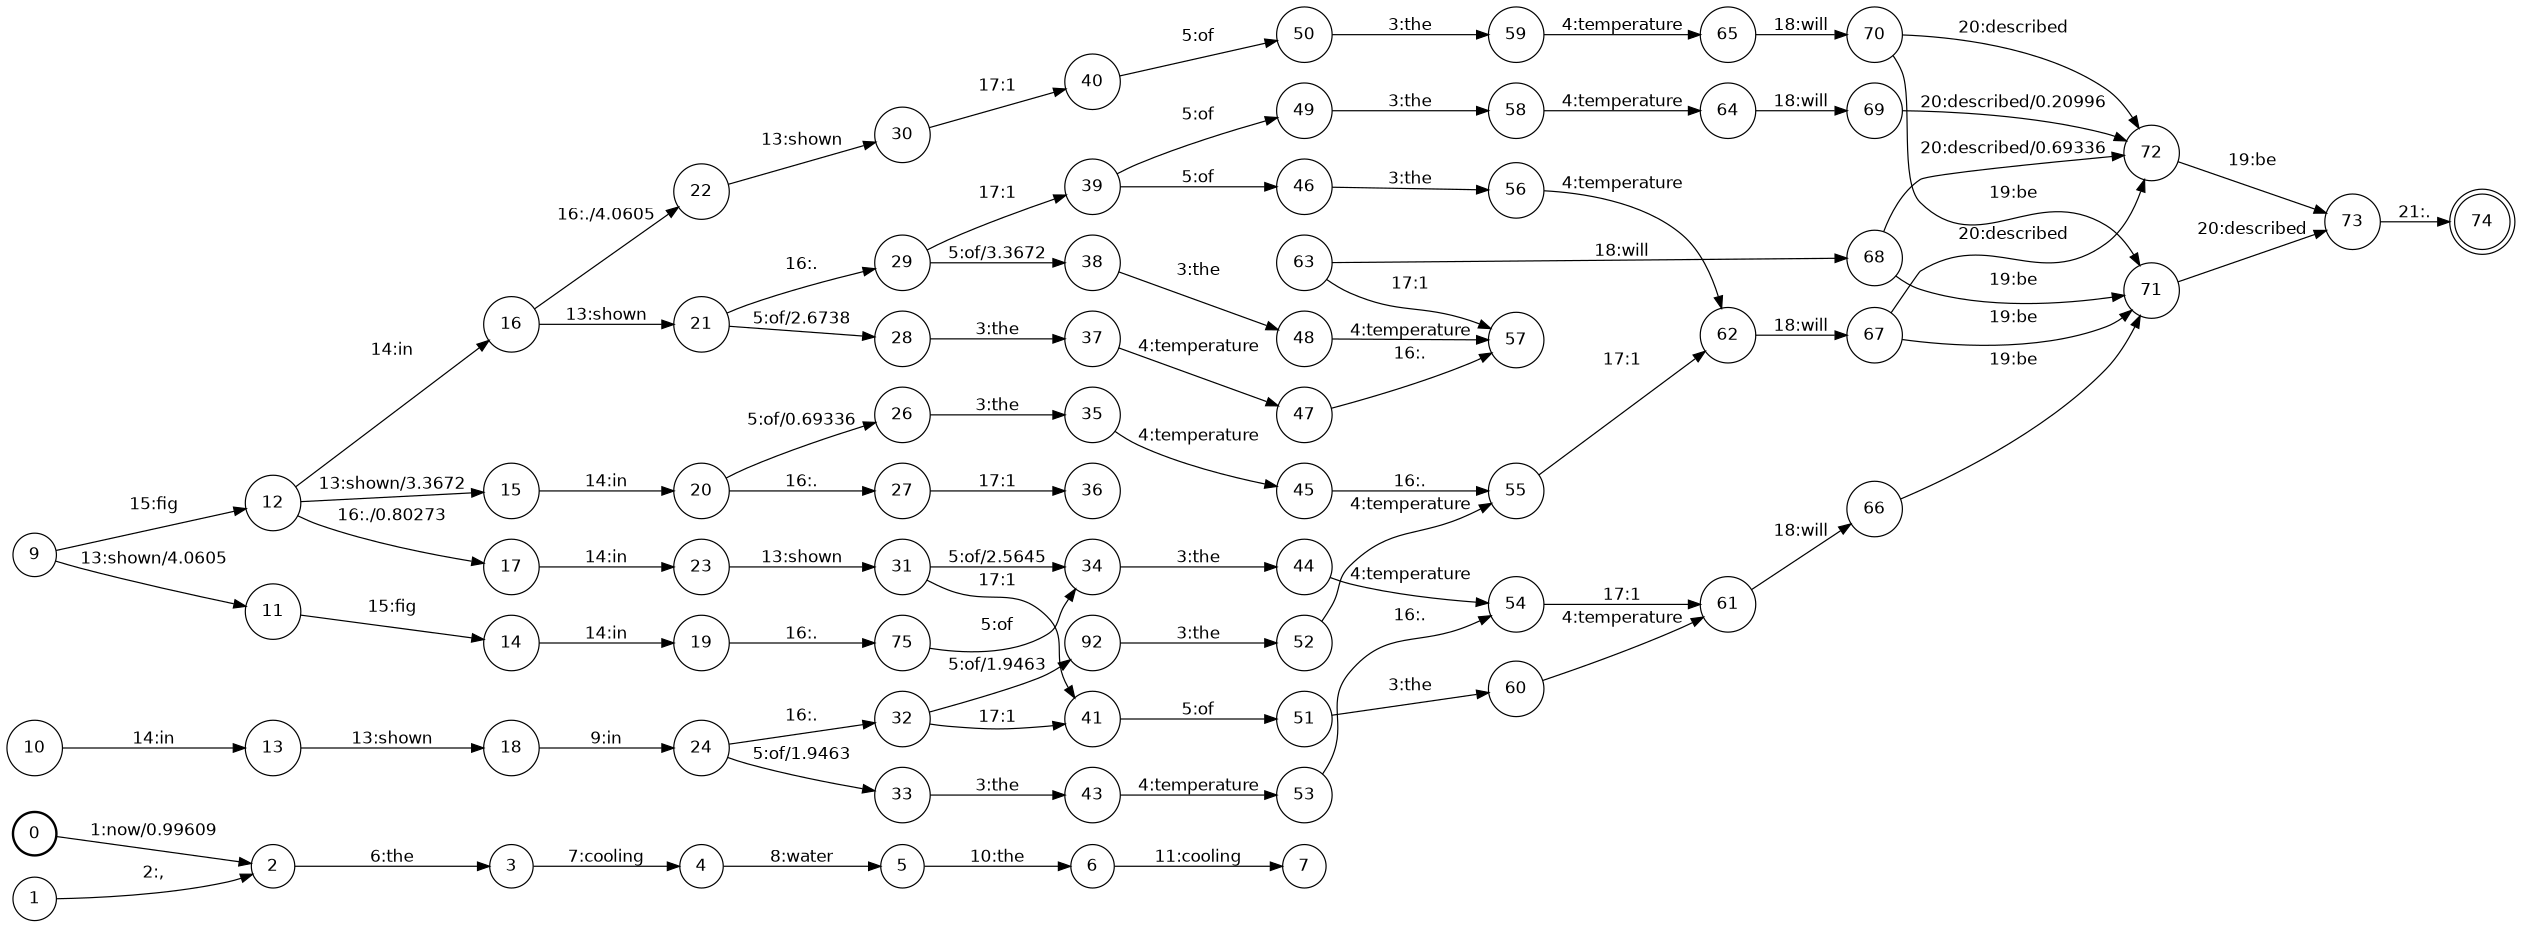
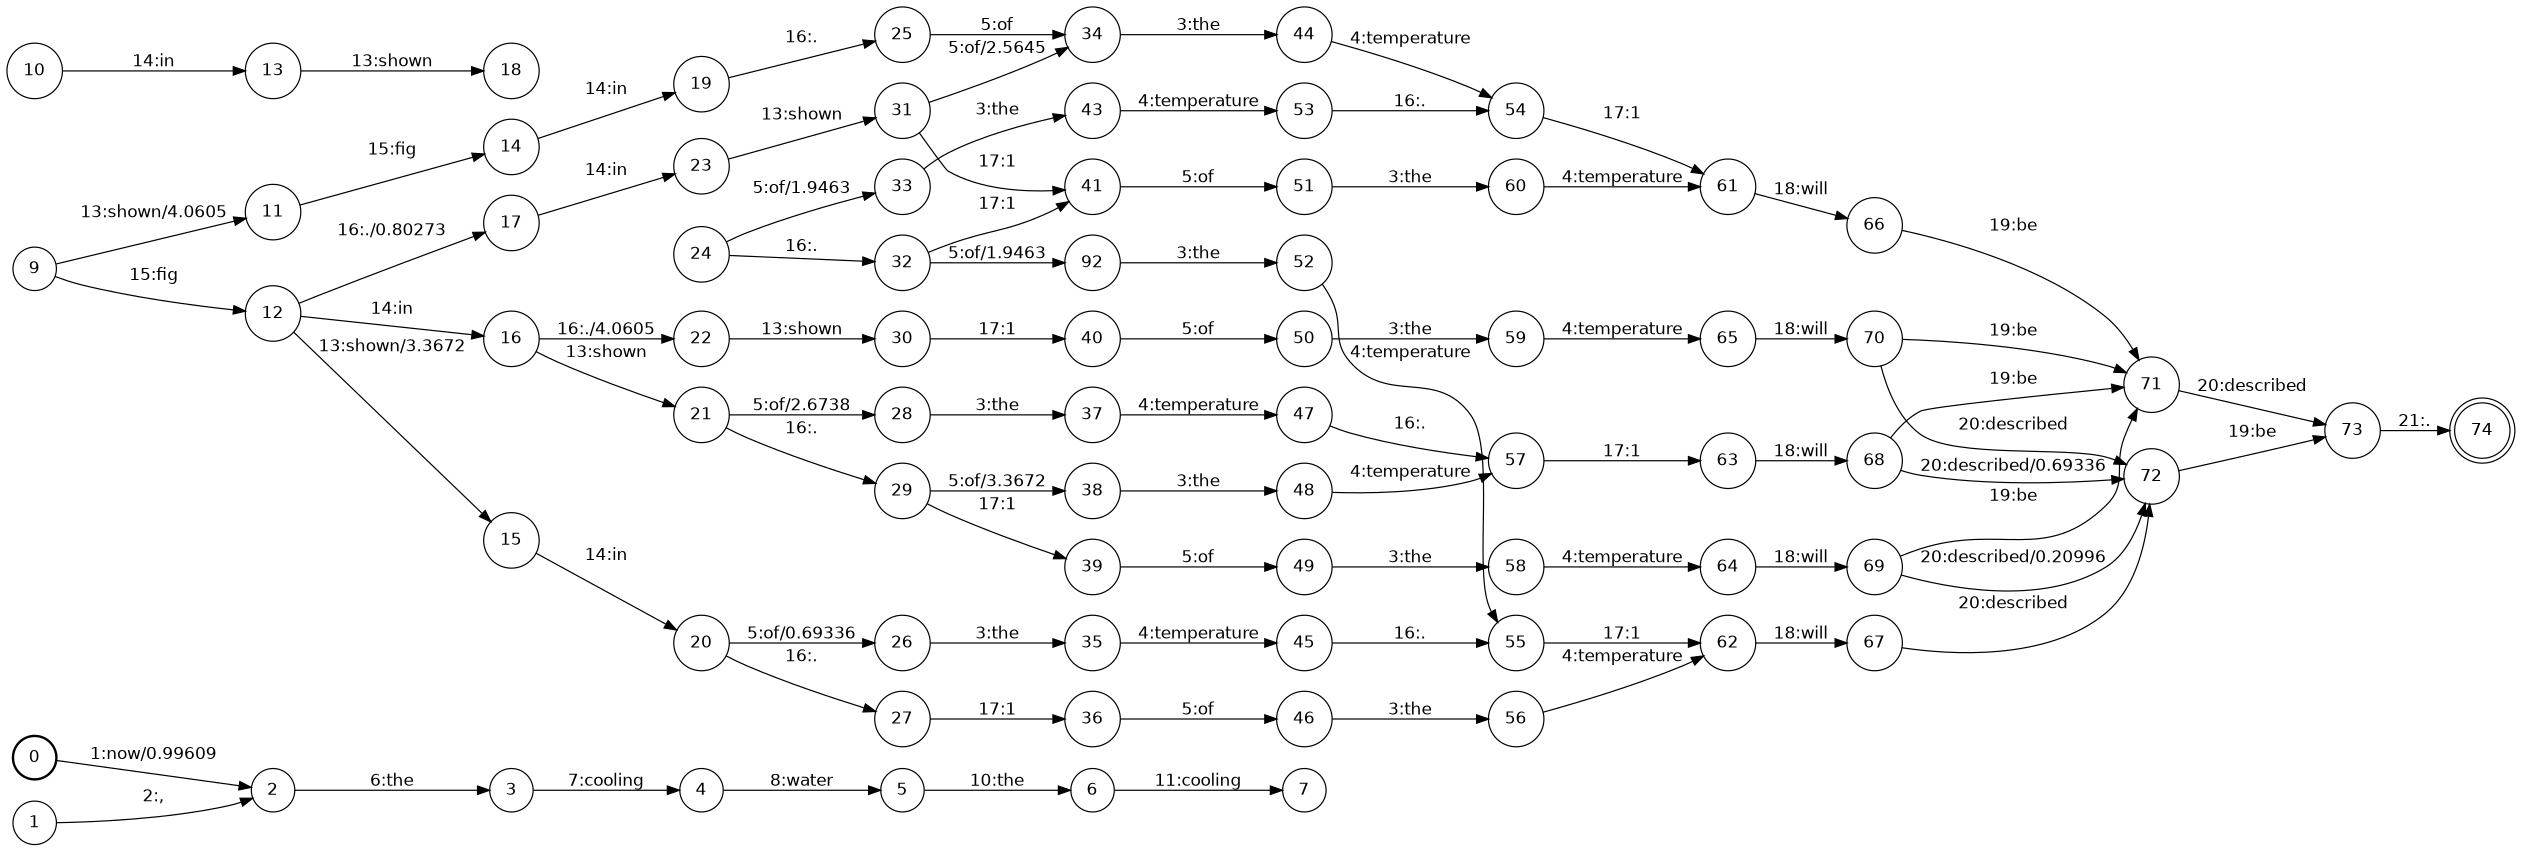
  digraph {
    fontname="DejaVu Sans"
    nodesep=0.25
    rankdir=LR
    ranksep=0.4
    node [fontname="DejaVu Sans" fontsize=14 shape=circle style=solid]
    edge [fontname="DejaVu Sans" fontsize=14]
    n1 [label=0 style=bold]
    n2 [label=2]
    n3 [label=1]
    n4 [label=3]
    n5 [label=4]
    n6 [label=5]
    n7 [label=6]
    n8 [label=7]
    n9 [label=9]
    n10 [label=11]
    n11 [label=12]
    n12 [label=10]
    n13 [label=13]
    n14 [label=14]
    n15 [label=16]
    n16 [label=15]
    n17 [label=17]
    n18 [label=18]
    n19 [label=19]
    n20 [label=21]
    n21 [label=22]
    n22 [label=20]
    n23 [label=23]
    n24 [label=24]
-   n25 [label=75]
+   n25 [label=25]
    n26 [label=28]
    n27 [label=29]
    n28 [label=30]
    n29 [label=26]
    n30 [label=27]
    n31 [label=31]
    n32 [label=33]
    n33 [label=32]
    n34 [label=34]
    n35 [label=35]
    n36 [label=36]
    n37 [label=37]
    n38 [label=38]
    n39 [label=39]
    n40 [label=40]
    n41 [label=41]
    n42 [label=43]
    n43 [label=92]
    n44 [label=44]
    n45 [label=45]
    n46 [label=46]
    n47 [label=47]
    n48 [label=48]
    n49 [label=49]
    n50 [label=50]
    n51 [label=51]
    n52 [label=53]
    n53 [label=52]
    n54 [label=54]
    n55 [label=55]
    n56 [label=56]
    n57 [label=57]
    n58 [label=58]
    n59 [label=59]
    n60 [label=60]
    n61 [label=61]
    n62 [label=62]
    n63 [label=63]
    n64 [label=64]
    n65 [label=65]
    n66 [label=66]
    n67 [label=67]
    n68 [label=68]
    n69 [label=69]
    n70 [label=70]
    n71 [label=71]
    n72 [label=72]
    n73 [label=73]
    n74 [label=74 shape=doublecircle]
    n1 -> n2 [label="1:now/0.99609"]
    n2 -> n4 [label="6:the"]
    n3 -> n2 [label="2:,"]
    n4 -> n5 [label="7:cooling"]
    n5 -> n6 [label="8:water"]
    n6 -> n7 [label="10:the"]
    n7 -> n8 [label="11:cooling"]
    n9 -> n10 [label="13:shown/4.0605"]
    n9 -> n11 [label="15:fig"]
    n10 -> n14 [label="15:fig"]
    n11 -> n15 [label="14:in"]
    n11 -> n16 [label="13:shown/3.3672"]
    n11 -> n17 [label="16:./0.80273"]
    n12 -> n13 [label="14:in"]
    n13 -> n18 [label="13:shown"]
    n14 -> n19 [label="14:in"]
    n15 -> n20 [label="13:shown"]
    n15 -> n21 [label="16:./4.0605"]
    n16 -> n22 [label="14:in"]
    n17 -> n23 [label="14:in"]
-   n18 -> n24 [label="9:in"]
    n19 -> n25 [label="16:."]
    n20 -> n26 [label="5:of/2.6738"]
    n20 -> n27 [label="16:."]
    n21 -> n28 [label="13:shown"]
    n22 -> n29 [label="5:of/0.69336"]
    n22 -> n30 [label="16:."]
    n23 -> n31 [label="13:shown"]
    n24 -> n32 [label="5:of/1.9463"]
    n24 -> n33 [label="16:."]
    n25 -> n34 [label="5:of"]
    n26 -> n37 [label="3:the"]
    n27 -> n38 [label="5:of/3.3672"]
    n27 -> n39 [label="17:1"]
    n28 -> n40 [label="17:1"]
    n29 -> n35 [label="3:the"]
    n30 -> n36 [label="17:1"]
    n31 -> n34 [label="5:of/2.5645"]
    n31 -> n41 [label="17:1"]
    n32 -> n42 [label="3:the"]
    n33 -> n41 [label="17:1"]
    n33 -> n43 [label="5:of/1.9463"]
    n34 -> n44 [label="3:the"]
    n35 -> n45 [label="4:temperature"]
-   n39 -> n46 [label="5:of"]
+   n36 -> n46 [label="5:of"]
    n37 -> n47 [label="4:temperature"]
    n38 -> n48 [label="3:the"]
    n39 -> n49 [label="5:of"]
    n40 -> n50 [label="5:of"]
    n41 -> n51 [label="5:of"]
    n42 -> n52 [label="4:temperature"]
    n43 -> n53 [label="3:the"]
    n44 -> n54 [label="4:temperature"]
    n45 -> n55 [label="16:."]
    n46 -> n56 [label="3:the"]
    n47 -> n57 [label="16:."]
    n48 -> n57 [label="4:temperature"]
    n49 -> n58 [label="3:the"]
    n50 -> n59 [label="3:the"]
    n51 -> n60 [label="3:the"]
    n52 -> n54 [label="16:."]
    n53 -> n55 [label="4:temperature"]
    n54 -> n61 [label="17:1"]
    n55 -> n62 [label="17:1"]
    n56 -> n62 [label="4:temperature"]
-   n63 -> n57 [label="17:1"]
+   n57 -> n63 [label="17:1"]
    n58 -> n64 [label="4:temperature"]
    n59 -> n65 [label="4:temperature"]
    n60 -> n61 [label="4:temperature"]
    n61 -> n66 [label="18:will"]
    n62 -> n67 [label="18:will"]
    n63 -> n68 [label="18:will"]
    n64 -> n69 [label="18:will"]
    n65 -> n70 [label="18:will"]
    n66 -> n71 [label="19:be"]
    n67 -> n72 [label="20:described"]
    n68 -> n71 [label="19:be"]
    n68 -> n72 [label="20:described/0.69336"]
-   n67 -> n71 [label="19:be"]
+   n69 -> n71 [label="19:be"]
    n69 -> n72 [label="20:described/0.20996"]
    n70 -> n71 [label="19:be"]
    n70 -> n72 [label="20:described"]
    n71 -> n73 [label="20:described"]
    n72 -> n73 [label="19:be"]
    n73 -> n74 [label="21:."]
  }
